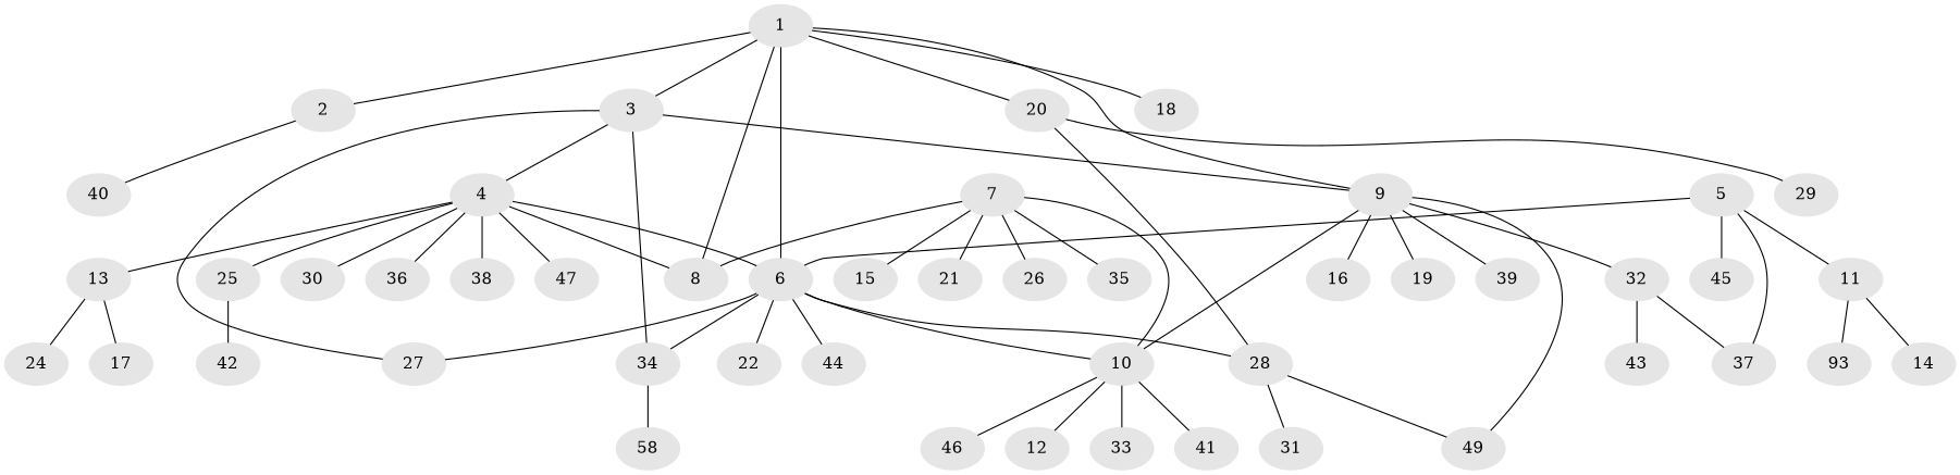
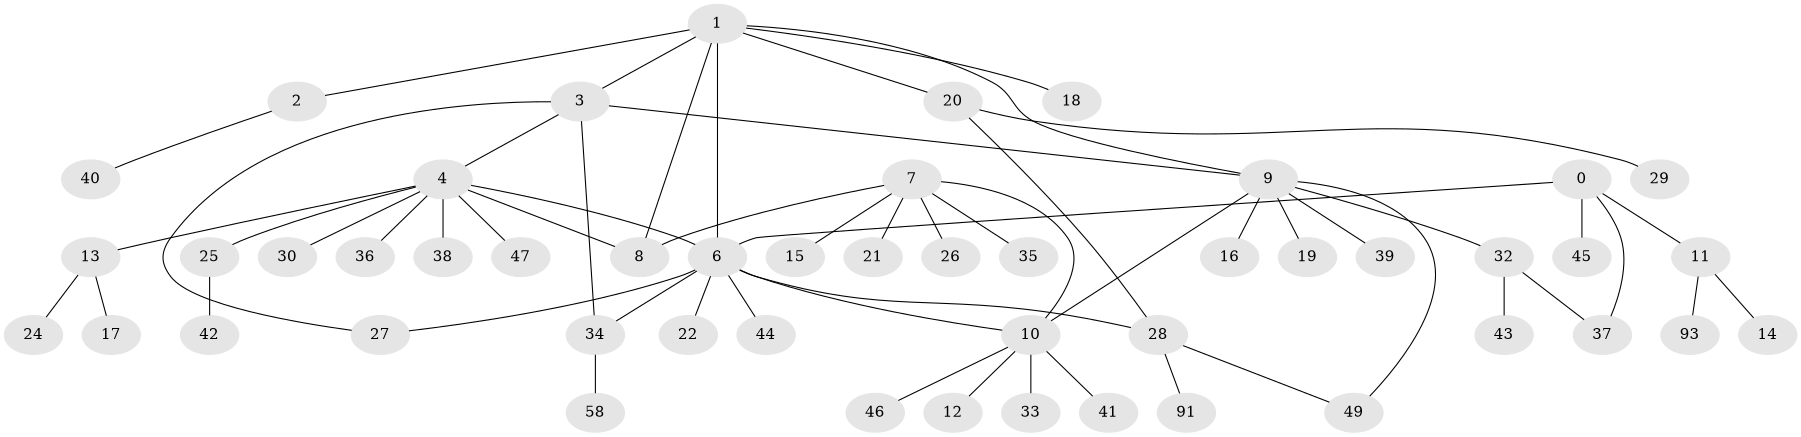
  graph {
    node [color=gray90 style=filled]
    1
    2
    3
    6
    8
    9
    18
    20
    40
    4
    27
    34
    10
    22
    28
    44
    16
    19
    32
    39
    49
    29
    13
    25
    30
    36
    38
    47
    n29 [label=58]
    17
    24
    42
-   5
+   5 [label=0]
    11
    45
    37
    14
    n38 [label=93]
    7
    15
    21
    26
    35
    12
    33
    41
    46
-   31
+   31 [label=91]
    43
    1 -- 2
    1 -- 3
    1 -- 6
    1 -- 8
    1 -- 9
    1 -- 18
    1 -- 20
    2 -- 40
    3 -- 9
    3 -- 4
    3 -- 27
    3 -- 34
    6 -- 27
    6 -- 34
    6 -- 10
    6 -- 22
    6 -- 28
    6 -- 44
    9 -- 10
    9 -- 16
    9 -- 19
    9 -- 32
    9 -- 39
    9 -- 49
    20 -- 28
    20 -- 29
    4 -- 6
    4 -- 8
    4 -- 13
    4 -- 25
    4 -- 30
    4 -- 36
    4 -- 38
    4 -- 47
    34 -- n29
    10 -- 12
    10 -- 33
    10 -- 41
    10 -- 46
    28 -- 49
    28 -- 31
    32 -- 37
    32 -- 43
    13 -- 17
    13 -- 24
    25 -- 42
    5 -- 6
    5 -- 11
    5 -- 45
    5 -- 37
    11 -- 14
    11 -- n38
    7 -- 8
    7 -- 10
    7 -- 15
    7 -- 21
    7 -- 26
    7 -- 35
  }
